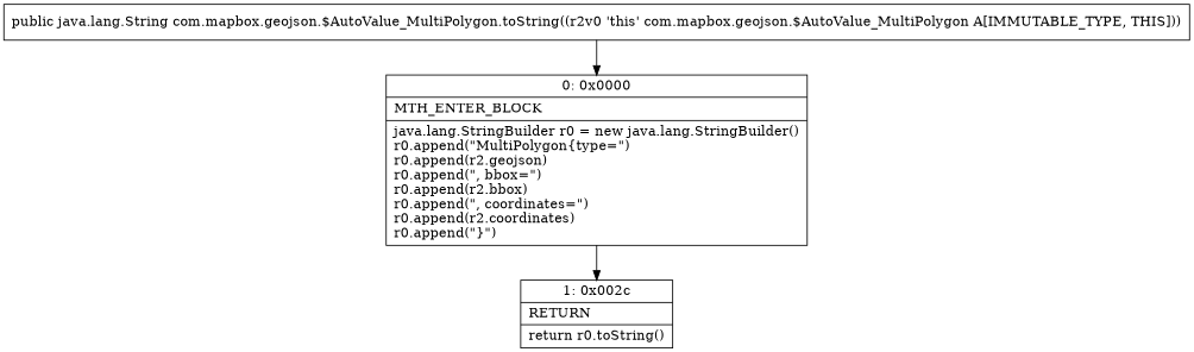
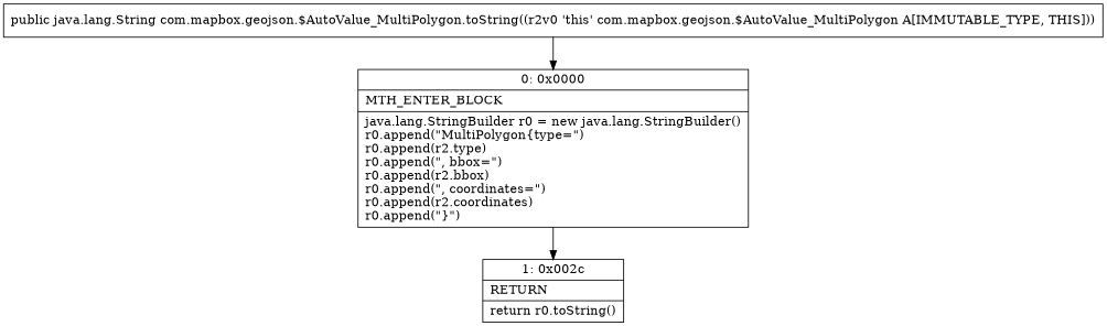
  digraph {
    node [shape=record]
-   n1 [label="{0\:\ 0x0000|MTH_ENTER_BLOCK\l|java.lang.StringBuilder r0 = new java.lang.StringBuilder()\lr0.append(\"MultiPolygon\{type=\")\lr0.append(r2.geojson)\lr0.append(\", bbox=\")\lr0.append(r2.bbox)\lr0.append(\", coordinates=\")\lr0.append(r2.coordinates)\lr0.append(\"\}\")\l}"]
+   n1 [label="{0\:\ 0x0000|MTH_ENTER_BLOCK\l|java.lang.StringBuilder r0 = new java.lang.StringBuilder()\lr0.append(\"MultiPolygon\{type=\")\lr0.append(r2.type)\lr0.append(\", bbox=\")\lr0.append(r2.bbox)\lr0.append(\", coordinates=\")\lr0.append(r2.coordinates)\lr0.append(\"\}\")\l}"]
    n2 [label="{1\:\ 0x002c|RETURN\l|return r0.toString()\l}"]
    n3 [label="{public java.lang.String com.mapbox.geojson.$AutoValue_MultiPolygon.toString((r2v0 'this' com.mapbox.geojson.$AutoValue_MultiPolygon A[IMMUTABLE_TYPE, THIS])) }"]
    n1 -> n2
    n3 -> n1
  }
